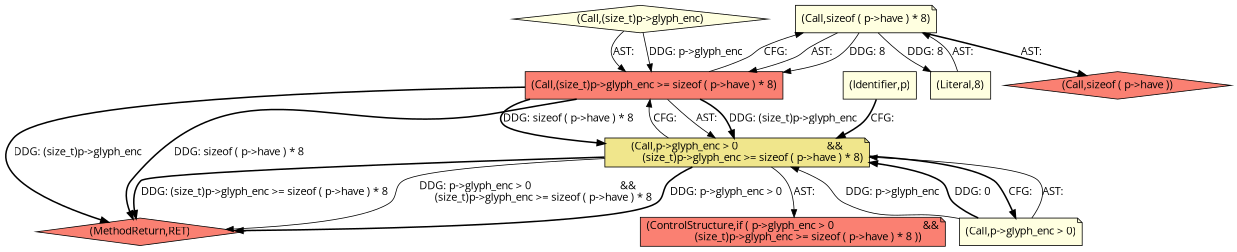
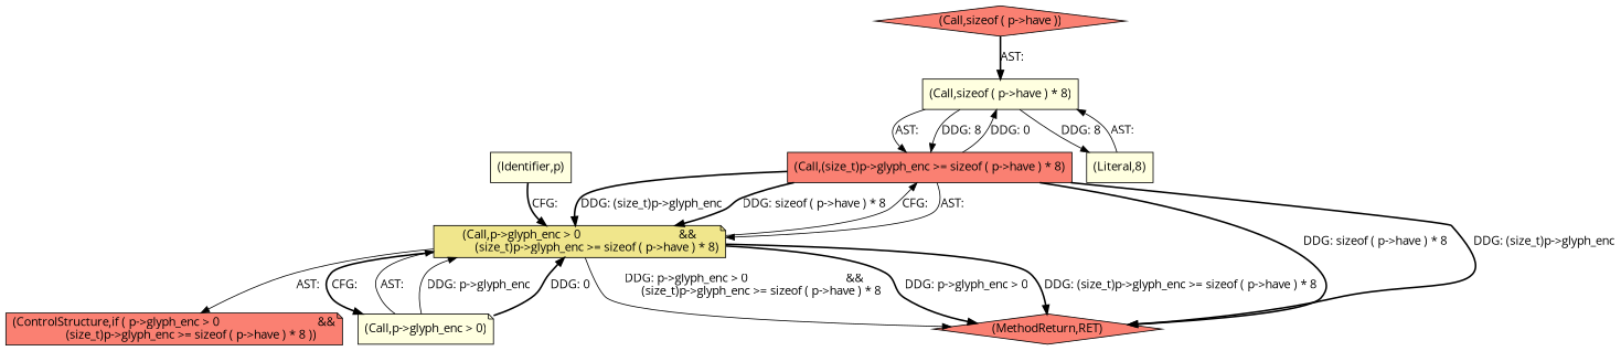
  digraph {
    fontname="Open Sans"
    node [fillcolor=lightyellow fontname="Open Sans" shape=box style=filled]
    edge [fontname="Open Sans" style=solid]
-   n1 [label="(Call,sizeof ( p->have ) * 8)" shape=note]
+   n1 [label="(Call,sizeof ( p->have ) * 8)"]
    n2 [fillcolor=salmon label="(Call,(size_t)p->glyph_enc >= sizeof ( p->have ) * 8)"]
    n3 [label="(Literal,8)"]
    n4 [fillcolor=khaki label="(Call,p->glyph_enc > 0                               &&\n           (size_t)p->glyph_enc >= sizeof ( p->have ) * 8)" shape=note]
    n5 [fillcolor=salmon label="(MethodReturn,RET)" shape=diamond]
    n6 [fillcolor=salmon label="(ControlStructure,if ( p->glyph_enc > 0                               &&\n           (size_t)p->glyph_enc >= sizeof ( p->have ) * 8 ))" shape=note]
    n7 [label="(Call,p->glyph_enc > 0)" shape=note]
-   n8 [label="(Call,(size_t)p->glyph_enc)" shape=diamond]
    n9 [fillcolor=salmon label="(Call,sizeof ( p->have ))" shape=diamond]
    n10 [label="(Identifier,p)"]
    n1 -> n2 [label="AST: "]
    n1 -> n2 [label="DDG: 8"]
    n1 -> n3 [label="DDG: 8"]
-   n2 -> n1 [label="CFG: "]
+   n2 -> n1 [label="DDG: 0"]
    n2 -> n4 [label="AST: "]
    n2 -> n4 [label="DDG: (size_t)p->glyph_enc" style=bold]
    n2 -> n4 [label="DDG: sizeof ( p->have ) * 8" style=bold]
    n2 -> n5 [label="DDG: sizeof ( p->have ) * 8" style=bold]
    n2 -> n5 [label="DDG: (size_t)p->glyph_enc" style=bold]
    n3 -> n1 [label="AST: "]
    n4 -> n2 [label="CFG: "]
    n4 -> n5 [label="DDG: p->glyph_enc > 0" style=bold]
    n4 -> n5 [label="DDG: (size_t)p->glyph_enc >= sizeof ( p->have ) * 8" style=bold]
    n4 -> n5 [label="DDG: p->glyph_enc > 0                               &&\n           (size_t)p->glyph_enc >= sizeof ( p->have ) * 8"]
    n4 -> n6 [label="AST: "]
    n4 -> n7 [label="CFG: " style=bold]
    n7 -> n4 [label="AST: "]
    n7 -> n4 [label="DDG: p->glyph_enc"]
    n7 -> n4 [label="DDG: 0" style=bold]
-   n8 -> n2 [label="AST: "]
-   n8 -> n2 [label="DDG: p->glyph_enc"]
-   n1 -> n9 [label="AST: " style=bold]
+   n9 -> n1 [label="AST: " style=bold]
    n10 -> n4 [label="CFG: " style=bold]
  }
